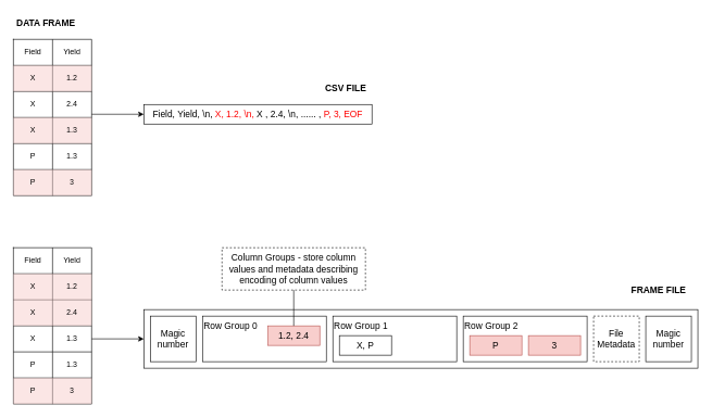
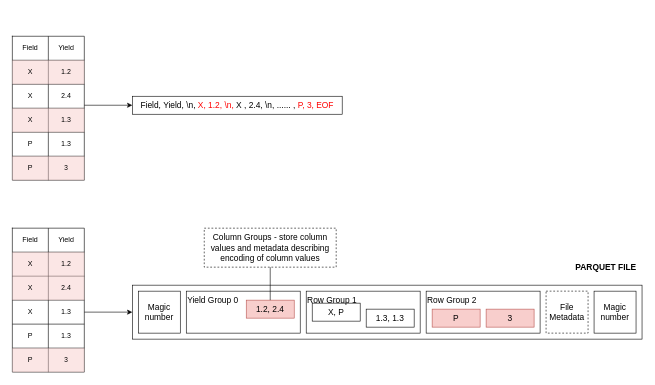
  <mxCell id="0" />
  <mxCell id="1" parent="0" />
  <mxCell id="2" value="" style="shape=table;html=1;whiteSpace=wrap;startSize=0;container=1;collapsible=0;childLayout=tableLayout;" vertex="1" parent="1"><mxGeometry x="20" y="60" width="120" height="240" as="geometry" /></mxCell>
  <mxCell id="3" style="shape=partialRectangle;html=1;whiteSpace=wrap;collapsible=0;dropTarget=0;pointerEvents=0;fillColor=none;top=0;left=0;bottom=0;right=0;points=[[0,0.5],[1,0.5]];portConstraint=eastwest;" vertex="1" parent="2"><mxGeometry width="120" height="40" as="geometry" /></mxCell>
  <mxCell id="4" value="Field" style="shape=partialRectangle;html=1;whiteSpace=wrap;connectable=0;fillColor=none;top=0;left=0;bottom=0;right=0;overflow=hidden;pointerEvents=1;" vertex="1" parent="3"><mxGeometry width="60" height="40" as="geometry"><mxRectangle width="60" height="40" as="alternateBounds" /></mxGeometry></mxCell>
  <mxCell id="5" value="Yield" style="shape=partialRectangle;html=1;whiteSpace=wrap;connectable=0;fillColor=none;top=0;left=0;bottom=0;right=0;overflow=hidden;pointerEvents=1;" vertex="1" parent="3"><mxGeometry x="60" width="60" height="40" as="geometry"><mxRectangle width="60" height="40" as="alternateBounds" /></mxGeometry></mxCell>
  <mxCell id="6" style="shape=partialRectangle;html=1;whiteSpace=wrap;collapsible=0;dropTarget=0;pointerEvents=0;fillColor=none;top=0;left=0;bottom=0;right=0;points=[[0,0.5],[1,0.5]];portConstraint=eastwest;" vertex="1" parent="2"><mxGeometry y="40" width="120" height="40" as="geometry" /></mxCell>
  <mxCell id="7" value="X" style="shape=partialRectangle;html=1;whiteSpace=wrap;connectable=0;fillColor=#f8cecc;top=0;left=0;bottom=0;right=0;overflow=hidden;pointerEvents=1;strokeColor=#b85450;opacity=50;" vertex="1" parent="6"><mxGeometry width="60" height="40" as="geometry"><mxRectangle width="60" height="40" as="alternateBounds" /></mxGeometry></mxCell>
  <mxCell id="8" value="1.2" style="shape=partialRectangle;html=1;whiteSpace=wrap;connectable=0;fillColor=#f8cecc;top=0;left=0;bottom=0;right=0;overflow=hidden;pointerEvents=1;strokeColor=#b85450;opacity=50;" vertex="1" parent="6"><mxGeometry x="60" width="60" height="40" as="geometry"><mxRectangle width="60" height="40" as="alternateBounds" /></mxGeometry></mxCell>
  <mxCell id="9" style="shape=partialRectangle;html=1;whiteSpace=wrap;collapsible=0;dropTarget=0;pointerEvents=0;fillColor=none;top=0;left=0;bottom=0;right=0;points=[[0,0.5],[1,0.5]];portConstraint=eastwest;" vertex="1" parent="2"><mxGeometry y="80" width="120" height="40" as="geometry" /></mxCell>
  <mxCell id="10" value="X" style="shape=partialRectangle;html=1;whiteSpace=wrap;connectable=0;fillColor=none;top=0;left=0;bottom=0;right=0;overflow=hidden;pointerEvents=1;" vertex="1" parent="9"><mxGeometry width="60" height="40" as="geometry"><mxRectangle width="60" height="40" as="alternateBounds" /></mxGeometry></mxCell>
  <mxCell id="11" value="2.4" style="shape=partialRectangle;html=1;whiteSpace=wrap;connectable=0;fillColor=none;top=0;left=0;bottom=0;right=0;overflow=hidden;pointerEvents=1;" vertex="1" parent="9"><mxGeometry x="60" width="60" height="40" as="geometry"><mxRectangle width="60" height="40" as="alternateBounds" /></mxGeometry></mxCell>
  <mxCell id="12" value="" style="shape=partialRectangle;html=1;whiteSpace=wrap;collapsible=0;dropTarget=0;pointerEvents=0;fillColor=none;top=0;left=0;bottom=0;right=0;points=[[0,0.5],[1,0.5]];portConstraint=eastwest;" vertex="1" parent="2"><mxGeometry y="120" width="120" height="40" as="geometry" /></mxCell>
  <mxCell id="13" value="X" style="shape=partialRectangle;html=1;whiteSpace=wrap;connectable=0;fillColor=#f8cecc;top=0;left=0;bottom=0;right=0;overflow=hidden;pointerEvents=1;strokeColor=#b85450;opacity=50;" vertex="1" parent="12"><mxGeometry width="60" height="40" as="geometry"><mxRectangle width="60" height="40" as="alternateBounds" /></mxGeometry></mxCell>
  <mxCell id="14" value="1.3" style="shape=partialRectangle;html=1;whiteSpace=wrap;connectable=0;fillColor=#f8cecc;top=0;left=0;bottom=0;right=0;overflow=hidden;pointerEvents=1;strokeColor=#b85450;opacity=50;" vertex="1" parent="12"><mxGeometry x="60" width="60" height="40" as="geometry"><mxRectangle width="60" height="40" as="alternateBounds" /></mxGeometry></mxCell>
  <mxCell id="15" value="" style="shape=partialRectangle;html=1;whiteSpace=wrap;collapsible=0;dropTarget=0;pointerEvents=0;fillColor=none;top=0;left=0;bottom=0;right=0;points=[[0,0.5],[1,0.5]];portConstraint=eastwest;" vertex="1" parent="2"><mxGeometry y="160" width="120" height="40" as="geometry" /></mxCell>
  <mxCell id="16" value="P" style="shape=partialRectangle;html=1;whiteSpace=wrap;connectable=0;fillColor=none;top=0;left=0;bottom=0;right=0;overflow=hidden;pointerEvents=1;" vertex="1" parent="15"><mxGeometry width="60" height="40" as="geometry"><mxRectangle width="60" height="40" as="alternateBounds" /></mxGeometry></mxCell>
  <mxCell id="17" value="1.3" style="shape=partialRectangle;html=1;whiteSpace=wrap;connectable=0;fillColor=none;top=0;left=0;bottom=0;right=0;overflow=hidden;pointerEvents=1;" vertex="1" parent="15"><mxGeometry x="60" width="60" height="40" as="geometry"><mxRectangle width="60" height="40" as="alternateBounds" /></mxGeometry></mxCell>
  <mxCell id="18" value="" style="shape=partialRectangle;html=1;whiteSpace=wrap;collapsible=0;dropTarget=0;pointerEvents=0;fillColor=none;top=0;left=0;bottom=0;right=0;points=[[0,0.5],[1,0.5]];portConstraint=eastwest;" vertex="1" parent="2"><mxGeometry y="200" width="120" height="40" as="geometry" /></mxCell>
  <mxCell id="19" value="P" style="shape=partialRectangle;html=1;whiteSpace=wrap;connectable=0;fillColor=#f8cecc;top=0;left=0;bottom=0;right=0;overflow=hidden;pointerEvents=1;strokeColor=#b85450;opacity=50;" vertex="1" parent="18"><mxGeometry width="60" height="40" as="geometry"><mxRectangle width="60" height="40" as="alternateBounds" /></mxGeometry></mxCell>
  <mxCell id="20" value="3" style="shape=partialRectangle;html=1;whiteSpace=wrap;connectable=0;fillColor=#f8cecc;top=0;left=0;bottom=0;right=0;overflow=hidden;pointerEvents=1;strokeColor=#b85450;opacity=50;" vertex="1" parent="18"><mxGeometry x="60" width="60" height="40" as="geometry"><mxRectangle width="60" height="40" as="alternateBounds" /></mxGeometry></mxCell>
  <mxCell id="21" value="&lt;font style=&quot;font-size: 14px&quot;&gt;Field, Yield, \n, &lt;font color=&quot;#ff0000&quot;&gt;X, 1.2, \n,&lt;/font&gt; X , 2.4, \n, ...... , &lt;font color=&quot;#ff0000&quot;&gt;P, 3, EOF&lt;/font&gt;&lt;/font&gt;" style="text;html=1;strokeColor=default;fillColor=none;align=center;verticalAlign=middle;whiteSpace=wrap;rounded=0;" vertex="1" parent="1"><mxGeometry x="220" y="160" width="350" height="30" as="geometry" /></mxCell>
  <mxCell id="22" value="" style="endArrow=classic;html=1;rounded=0;fontSize=14;entryX=0;entryY=0.5;entryDx=0;entryDy=0;" edge="1" parent="1" target="21"><mxGeometry width="50" height="50" relative="1" as="geometry"><mxPoint x="140" y="175" as="sourcePoint" /><mxPoint x="170" y="120" as="targetPoint" /></mxGeometry></mxCell>
  <mxCell id="23" value="" style="shape=table;html=1;whiteSpace=wrap;startSize=0;container=1;collapsible=0;childLayout=tableLayout;" vertex="1" parent="1"><mxGeometry x="20" y="380" width="120" height="240" as="geometry" /></mxCell>
  <mxCell id="24" style="shape=partialRectangle;html=1;whiteSpace=wrap;collapsible=0;dropTarget=0;pointerEvents=0;fillColor=none;top=0;left=0;bottom=0;right=0;points=[[0,0.5],[1,0.5]];portConstraint=eastwest;" vertex="1" parent="23"><mxGeometry width="120" height="40" as="geometry" /></mxCell>
  <mxCell id="25" value="Field" style="shape=partialRectangle;html=1;whiteSpace=wrap;connectable=0;fillColor=none;top=0;left=0;bottom=0;right=0;overflow=hidden;pointerEvents=1;" vertex="1" parent="24"><mxGeometry width="60" height="40" as="geometry"><mxRectangle width="60" height="40" as="alternateBounds" /></mxGeometry></mxCell>
  <mxCell id="26" value="Yield" style="shape=partialRectangle;html=1;whiteSpace=wrap;connectable=0;fillColor=none;top=0;left=0;bottom=0;right=0;overflow=hidden;pointerEvents=1;" vertex="1" parent="24"><mxGeometry x="60" width="60" height="40" as="geometry"><mxRectangle width="60" height="40" as="alternateBounds" /></mxGeometry></mxCell>
  <mxCell id="27" style="shape=partialRectangle;html=1;whiteSpace=wrap;collapsible=0;dropTarget=0;pointerEvents=0;fillColor=none;top=0;left=0;bottom=0;right=0;points=[[0,0.5],[1,0.5]];portConstraint=eastwest;opacity=50;" vertex="1" parent="23"><mxGeometry y="40" width="120" height="40" as="geometry" /></mxCell>
  <mxCell id="28" value="X" style="shape=partialRectangle;html=1;whiteSpace=wrap;connectable=0;fillColor=#f8cecc;top=0;left=0;bottom=0;right=0;overflow=hidden;pointerEvents=1;strokeColor=#b85450;opacity=50;" vertex="1" parent="27"><mxGeometry width="60" height="40" as="geometry"><mxRectangle width="60" height="40" as="alternateBounds" /></mxGeometry></mxCell>
  <mxCell id="29" value="1.2" style="shape=partialRectangle;html=1;whiteSpace=wrap;connectable=0;fillColor=#f8cecc;top=0;left=0;bottom=0;right=0;overflow=hidden;pointerEvents=1;strokeColor=#b85450;opacity=50;" vertex="1" parent="27"><mxGeometry x="60" width="60" height="40" as="geometry"><mxRectangle width="60" height="40" as="alternateBounds" /></mxGeometry></mxCell>
  <mxCell id="30" style="shape=partialRectangle;html=1;whiteSpace=wrap;collapsible=0;dropTarget=0;pointerEvents=0;fillColor=none;top=0;left=0;bottom=0;right=0;points=[[0,0.5],[1,0.5]];portConstraint=eastwest;" vertex="1" parent="23"><mxGeometry y="80" width="120" height="40" as="geometry" /></mxCell>
  <mxCell id="31" value="X" style="shape=partialRectangle;html=1;whiteSpace=wrap;connectable=0;fillColor=#f8cecc;top=0;left=0;bottom=0;right=0;overflow=hidden;pointerEvents=1;strokeColor=#b85450;opacity=50;" vertex="1" parent="30"><mxGeometry width="60" height="40" as="geometry"><mxRectangle width="60" height="40" as="alternateBounds" /></mxGeometry></mxCell>
  <mxCell id="32" value="2.4" style="shape=partialRectangle;html=1;whiteSpace=wrap;connectable=0;fillColor=#f8cecc;top=0;left=0;bottom=0;right=0;overflow=hidden;pointerEvents=1;strokeColor=#b85450;opacity=50;" vertex="1" parent="30"><mxGeometry x="60" width="60" height="40" as="geometry"><mxRectangle width="60" height="40" as="alternateBounds" /></mxGeometry></mxCell>
  <mxCell id="33" value="" style="shape=partialRectangle;html=1;whiteSpace=wrap;collapsible=0;dropTarget=0;pointerEvents=0;fillColor=none;top=0;left=0;bottom=0;right=0;points=[[0,0.5],[1,0.5]];portConstraint=eastwest;" vertex="1" parent="23"><mxGeometry y="120" width="120" height="40" as="geometry" /></mxCell>
  <mxCell id="34" value="X" style="shape=partialRectangle;html=1;whiteSpace=wrap;connectable=0;top=0;left=0;bottom=0;right=0;overflow=hidden;pointerEvents=1;opacity=0;" vertex="1" parent="33"><mxGeometry width="60" height="40" as="geometry"><mxRectangle width="60" height="40" as="alternateBounds" /></mxGeometry></mxCell>
  <mxCell id="35" value="1.3" style="shape=partialRectangle;html=1;whiteSpace=wrap;connectable=0;top=0;left=0;bottom=0;right=0;overflow=hidden;pointerEvents=1;opacity=0;" vertex="1" parent="33"><mxGeometry x="60" width="60" height="40" as="geometry"><mxRectangle width="60" height="40" as="alternateBounds" /></mxGeometry></mxCell>
  <mxCell id="36" value="" style="shape=partialRectangle;html=1;whiteSpace=wrap;collapsible=0;dropTarget=0;pointerEvents=0;fillColor=none;top=0;left=0;bottom=0;right=0;points=[[0,0.5],[1,0.5]];portConstraint=eastwest;" vertex="1" parent="23"><mxGeometry y="160" width="120" height="40" as="geometry" /></mxCell>
  <mxCell id="37" value="P" style="shape=partialRectangle;html=1;whiteSpace=wrap;connectable=0;fillColor=none;top=0;left=0;bottom=0;right=0;overflow=hidden;pointerEvents=1;" vertex="1" parent="36"><mxGeometry width="60" height="40" as="geometry"><mxRectangle width="60" height="40" as="alternateBounds" /></mxGeometry></mxCell>
  <mxCell id="38" value="1.3" style="shape=partialRectangle;html=1;whiteSpace=wrap;connectable=0;fillColor=none;top=0;left=0;bottom=0;right=0;overflow=hidden;pointerEvents=1;" vertex="1" parent="36"><mxGeometry x="60" width="60" height="40" as="geometry"><mxRectangle width="60" height="40" as="alternateBounds" /></mxGeometry></mxCell>
  <mxCell id="39" value="" style="shape=partialRectangle;html=1;whiteSpace=wrap;collapsible=0;dropTarget=0;pointerEvents=0;fillColor=none;top=0;left=0;bottom=0;right=0;points=[[0,0.5],[1,0.5]];portConstraint=eastwest;" vertex="1" parent="23"><mxGeometry y="200" width="120" height="40" as="geometry" /></mxCell>
  <mxCell id="40" value="P" style="shape=partialRectangle;html=1;whiteSpace=wrap;connectable=0;fillColor=#f8cecc;top=0;left=0;bottom=0;right=0;overflow=hidden;pointerEvents=1;strokeColor=#b85450;opacity=50;" vertex="1" parent="39"><mxGeometry width="60" height="40" as="geometry"><mxRectangle width="60" height="40" as="alternateBounds" /></mxGeometry></mxCell>
  <mxCell id="41" value="3" style="shape=partialRectangle;html=1;whiteSpace=wrap;connectable=0;fillColor=#f8cecc;top=0;left=0;bottom=0;right=0;overflow=hidden;pointerEvents=1;strokeColor=#b85450;opacity=50;" vertex="1" parent="39"><mxGeometry x="60" width="60" height="40" as="geometry"><mxRectangle width="60" height="40" as="alternateBounds" /></mxGeometry></mxCell>
  <mxCell id="42" value="" style="rounded=0;whiteSpace=wrap;html=1;fontSize=14;fillColor=none;" vertex="1" parent="1"><mxGeometry x="220" y="475" width="850" height="90" as="geometry" /></mxCell>
  <mxCell id="43" value="Magic number" style="rounded=0;whiteSpace=wrap;html=1;fontSize=14;fillColor=none;" vertex="1" parent="1"><mxGeometry x="230" y="485" width="70" height="70" as="geometry" /></mxCell>
- <mxCell id="44" value="Row Group 0" style="rounded=0;whiteSpace=wrap;html=1;fontSize=14;fillColor=none;align=left;verticalAlign=top;" vertex="1" parent="1"><mxGeometry x="310" y="485" width="190" height="70" as="geometry" /></mxCell>
+ <mxCell id="44" value="Yield Group 0" style="rounded=0;whiteSpace=wrap;html=1;fontSize=14;fillColor=none;align=left;verticalAlign=top;" vertex="1" parent="1"><mxGeometry x="310" y="485" width="190" height="70" as="geometry" /></mxCell>
  <mxCell id="45" value="&lt;span style=&quot;font-size: 14px&quot;&gt;1.2, 2.4&lt;/span&gt;" style="text;html=1;strokeColor=#b85450;fillColor=#f8cecc;align=center;verticalAlign=middle;whiteSpace=wrap;rounded=0;" vertex="1" parent="1"><mxGeometry x="410" y="500" width="80" height="30" as="geometry" /></mxCell>
  <mxCell id="46" value="Row Group 1" style="rounded=0;whiteSpace=wrap;html=1;fontSize=14;fillColor=none;align=left;verticalAlign=top;" vertex="1" parent="1"><mxGeometry x="510" y="485" width="190" height="70" as="geometry" /></mxCell>
- <mxCell id="47" value="&lt;span style=&quot;font-size: 14px&quot;&gt;X, P&lt;/span&gt;" style="text;html=1;align=center;verticalAlign=middle;whiteSpace=wrap;rounded=0;strokeColor=default;" vertex="1" parent="1"><mxGeometry x="520" y="515" width="80" height="30" as="geometry" /></mxCell>
+ <mxCell id="47" value="&lt;span style=&quot;font-size: 14px&quot;&gt;X, P&lt;/span&gt;" style="text;html=1;align=center;verticalAlign=middle;whiteSpace=wrap;rounded=0;strokeColor=default;" vertex="1" parent="1"><mxGeometry x="520" y="505" width="80" height="30" as="geometry" /></mxCell>
+ <mxCell id="48" value="&lt;span style=&quot;font-size: 14px&quot;&gt;1.3, 1.3&lt;/span&gt;" style="text;html=1;align=center;verticalAlign=middle;whiteSpace=wrap;rounded=0;strokeColor=default;" vertex="1" parent="1"><mxGeometry x="610" y="515" width="80" height="30" as="geometry" /></mxCell>
  <mxCell id="49" value="Row Group 2" style="rounded=0;whiteSpace=wrap;html=1;fontSize=14;fillColor=none;align=left;verticalAlign=top;" vertex="1" parent="1"><mxGeometry x="710" y="485" width="190" height="70" as="geometry" /></mxCell>
  <mxCell id="50" value="&lt;span style=&quot;font-size: 14px&quot;&gt;P&lt;/span&gt;" style="text;html=1;strokeColor=#b85450;fillColor=#f8cecc;align=center;verticalAlign=middle;whiteSpace=wrap;rounded=0;" vertex="1" parent="1"><mxGeometry x="720" y="515" width="80" height="30" as="geometry" /></mxCell>
  <mxCell id="51" value="&lt;span style=&quot;font-size: 14px&quot;&gt;3&lt;/span&gt;" style="text;html=1;strokeColor=#b85450;fillColor=#f8cecc;align=center;verticalAlign=middle;whiteSpace=wrap;rounded=0;" vertex="1" parent="1"><mxGeometry x="810" y="515" width="80" height="30" as="geometry" /></mxCell>
  <mxCell id="52" value="Magic number" style="rounded=0;whiteSpace=wrap;html=1;fontSize=14;fillColor=none;" vertex="1" parent="1"><mxGeometry x="990" y="485" width="70" height="70" as="geometry" /></mxCell>
  <mxCell id="53" value="File Metadata" style="rounded=0;whiteSpace=wrap;html=1;fontSize=14;fillColor=none;dashed=1;" vertex="1" parent="1"><mxGeometry x="910" y="485" width="70" height="70" as="geometry" /></mxCell>
  <mxCell id="54" style="edgeStyle=orthogonalEdgeStyle;rounded=0;orthogonalLoop=1;jettySize=auto;html=1;fontSize=14;fontColor=#000000;" edge="1" parent="1" source="33" target="42"><mxGeometry relative="1" as="geometry" /></mxCell>
  <mxCell id="55" value="Column Groups - store column values and metadata describing encoding of column values" style="text;html=1;align=center;verticalAlign=middle;whiteSpace=wrap;rounded=0;fontSize=14;strokeColor=default;dashed=1;" vertex="1" parent="1"><mxGeometry x="340" y="380" width="220" height="65" as="geometry" /></mxCell>
  <mxCell id="56" value="" style="endArrow=none;html=1;rounded=0;fontSize=14;fontColor=#000000;exitX=0.5;exitY=0;exitDx=0;exitDy=0;entryX=0.5;entryY=1;entryDx=0;entryDy=0;" edge="1" parent="1" source="45" target="55"><mxGeometry width="50" height="50" relative="1" as="geometry"><mxPoint x="390" y="480" as="sourcePoint" /><mxPoint x="440" y="430" as="targetPoint" /></mxGeometry></mxCell>
- <mxCell id="57" value="&lt;b&gt;CSV FILE&lt;/b&gt;" style="text;html=1;strokeColor=none;fillColor=none;align=center;verticalAlign=middle;whiteSpace=wrap;rounded=0;dashed=1;fontSize=14;fontColor=#000000;" vertex="1" parent="1"><mxGeometry x="490" y="120" width="80" height="30" as="geometry" /></mxCell>
- <mxCell id="58" value="&lt;b&gt;DATA FRAME&lt;/b&gt;" style="text;html=1;strokeColor=none;fillColor=none;align=center;verticalAlign=middle;whiteSpace=wrap;rounded=0;dashed=1;fontSize=14;fontColor=#000000;" vertex="1" parent="1"><mxGeometry x="20" y="20" width="100" height="30" as="geometry" /></mxCell>
- <mxCell id="59" value="&lt;b&gt;FRAME FILE&lt;/b&gt;" style="text;html=1;strokeColor=none;fillColor=none;align=center;verticalAlign=middle;whiteSpace=wrap;rounded=0;dashed=1;fontSize=14;fontColor=#000000;" vertex="1" parent="1"><mxGeometry x="950" y="430" width="120" height="30" as="geometry" /></mxCell>
+ <mxCell id="59" value="&lt;b&gt;PARQUET FILE&lt;/b&gt;" style="text;html=1;strokeColor=none;fillColor=none;align=center;verticalAlign=middle;whiteSpace=wrap;rounded=0;dashed=1;fontSize=14;fontColor=#000000;" vertex="1" parent="1"><mxGeometry x="950" y="430" width="120" height="30" as="geometry" /></mxCell>
